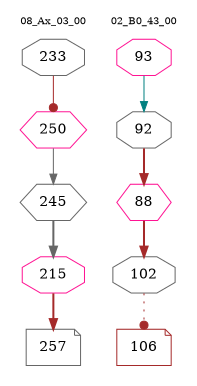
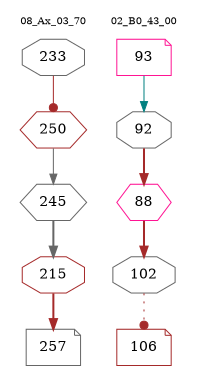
  digraph {
    node [color=gray40 shape=octagon]
    edge [arrowhead=normal color=brown style=bold]
    n1 [label=233]
-   n2 [color=deeppink label=250 shape=hexagon]
+   n2 [color=brown label=250 shape=hexagon]
    n3 [label=245 shape=hexagon]
-   n4 [color=deeppink label=215]
+   n4 [color=brown label=215]
    n5 [label=257 shape=note]
-   n6 [color=deeppink label=93]
+   n6 [color=deeppink label=93 shape=note]
    n7 [label=92]
    n8 [color=deeppink label=88 shape=hexagon]
    n9 [label=102]
    n10 [color=brown label=106 shape=note]
    subgraph cluster_1 {
      color=white
      fontsize=10
-     label="08_Ax_03_00"
+     label="08_Ax_03_70"
      n1
      n2
      n3
      n4
      n5
    }
    subgraph cluster_2 {
      color=white
      fontsize=10
      label="02_B0_43_00"
      n6
      n7
      n8
      n9
      n10
    }
    n1 -> n2 [arrowhead=dot style=solid]
    n2 -> n3 [color=gray40 style=solid]
    n3 -> n4 [color=gray40]
    n4 -> n5
    n6 -> n7 [color=teal style=solid]
    n7 -> n8
    n8 -> n9
    n9 -> n10 [arrowhead=dot style=dotted]
  }
